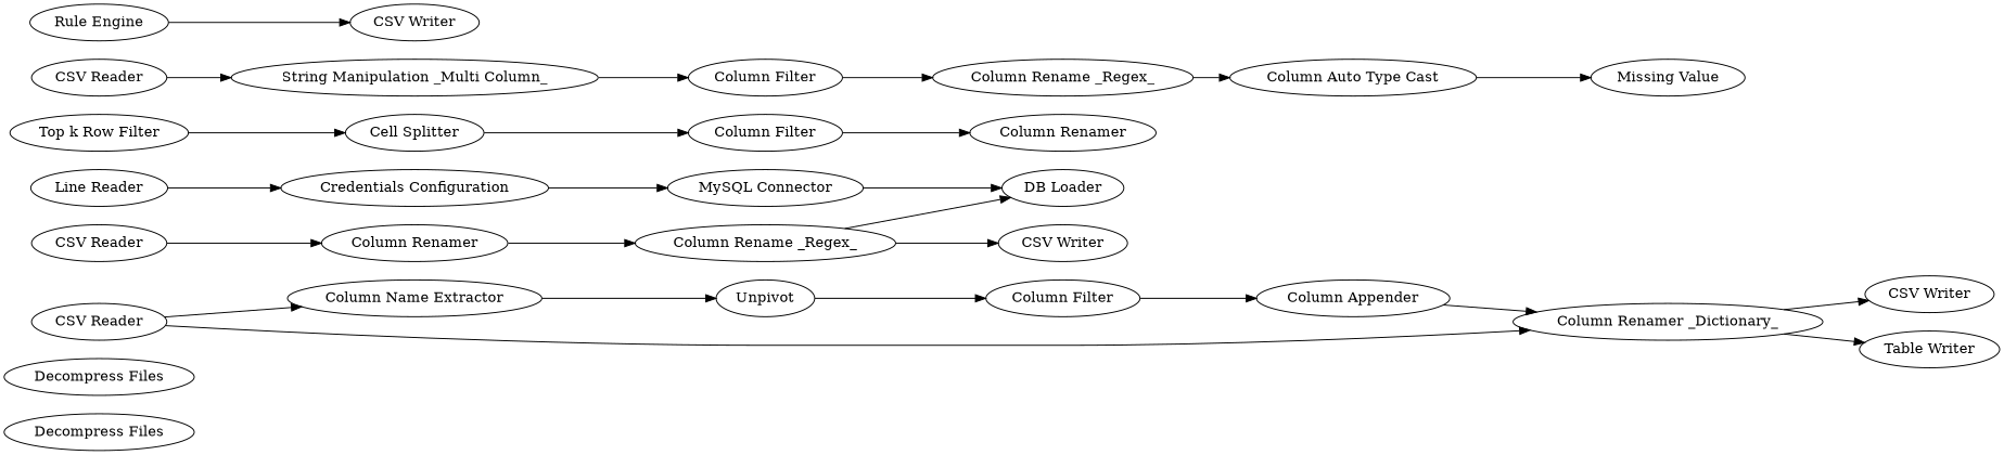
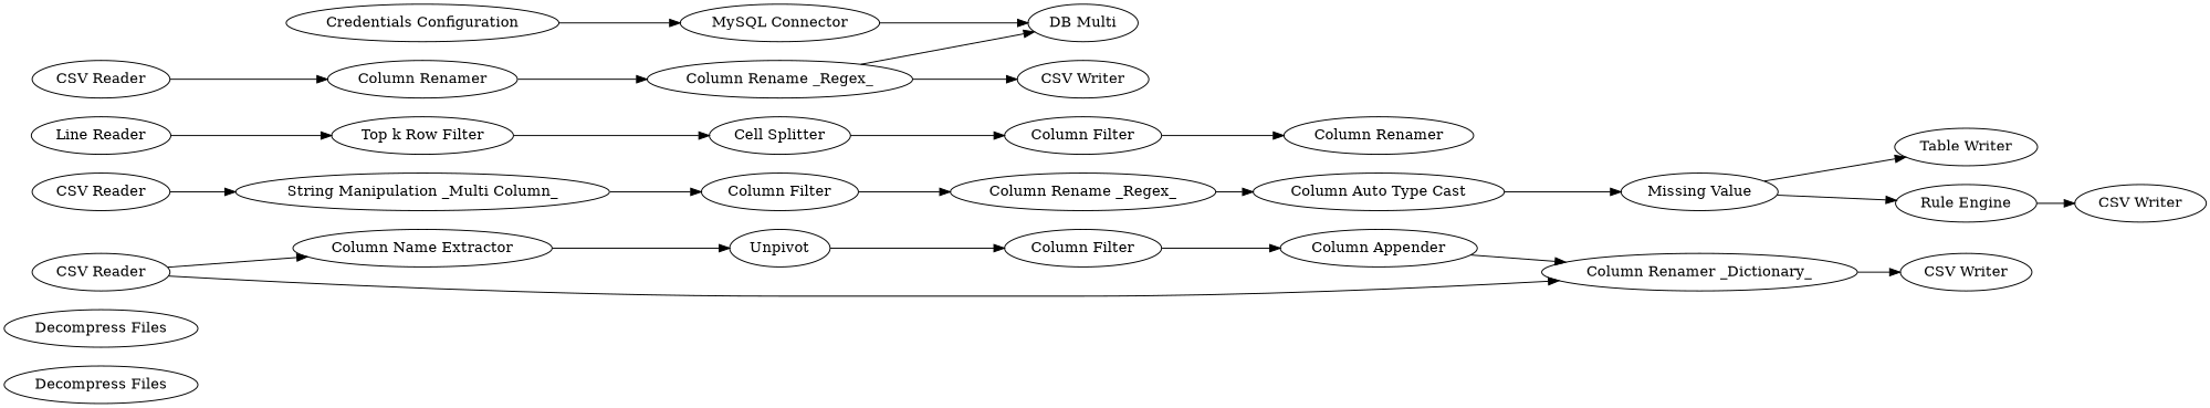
  digraph {
    rankdir=LR
    n1 [label="Decompress Files"]
    n2 [label="Decompress Files"]
    n3 [label="CSV Reader"]
    n4 [label="Column Name Extractor"]
    n5 [label="Column Renamer _Dictionary_"]
    n6 [label=Unpivot]
    n7 [label="CSV Writer"]
    n8 [label="Table Writer"]
    n9 [label="Line Reader"]
    n10 [label="Top k Row Filter"]
    n11 [label="Cell Splitter"]
    n12 [label="Column Filter"]
    n13 [label="Column Renamer"]
    n14 [label="Column Appender"]
    n15 [label="Column Filter"]
    n16 [label="Column Renamer"]
    n17 [label="Column Rename _Regex_"]
    n18 [label="CSV Writer"]
-   n19 [label="DB Loader"]
+   n19 [label="DB Multi"]
    n20 [label="CSV Reader"]
    n21 [label="MySQL Connector"]
    n22 [label="Credentials Configuration"]
    n23 [label="CSV Reader"]
    n24 [label="String Manipulation _Multi Column_"]
    n25 [label="Column Filter"]
    n26 [label="Column Rename _Regex_"]
    n27 [label="Column Auto Type Cast"]
    n28 [label="Missing Value"]
    n29 [label="Rule Engine"]
    n30 [label="CSV Writer"]
    n3 -> n4
    n3 -> n5
    n4 -> n6
    n5 -> n7
-   n5 -> n8
+   n28 -> n8
    n6 -> n15
-   n9 -> n22
+   n9 -> n10
    n10 -> n11
    n11 -> n12
    n12 -> n13
    n14 -> n5
    n15 -> n14
    n16 -> n17
    n17 -> n18
    n17 -> n19
    n20 -> n16
    n21 -> n19
    n22 -> n21
    n23 -> n24
    n24 -> n25
    n25 -> n26
    n26 -> n27
    n27 -> n28
+   n28 -> n29
    n29 -> n30
  }
